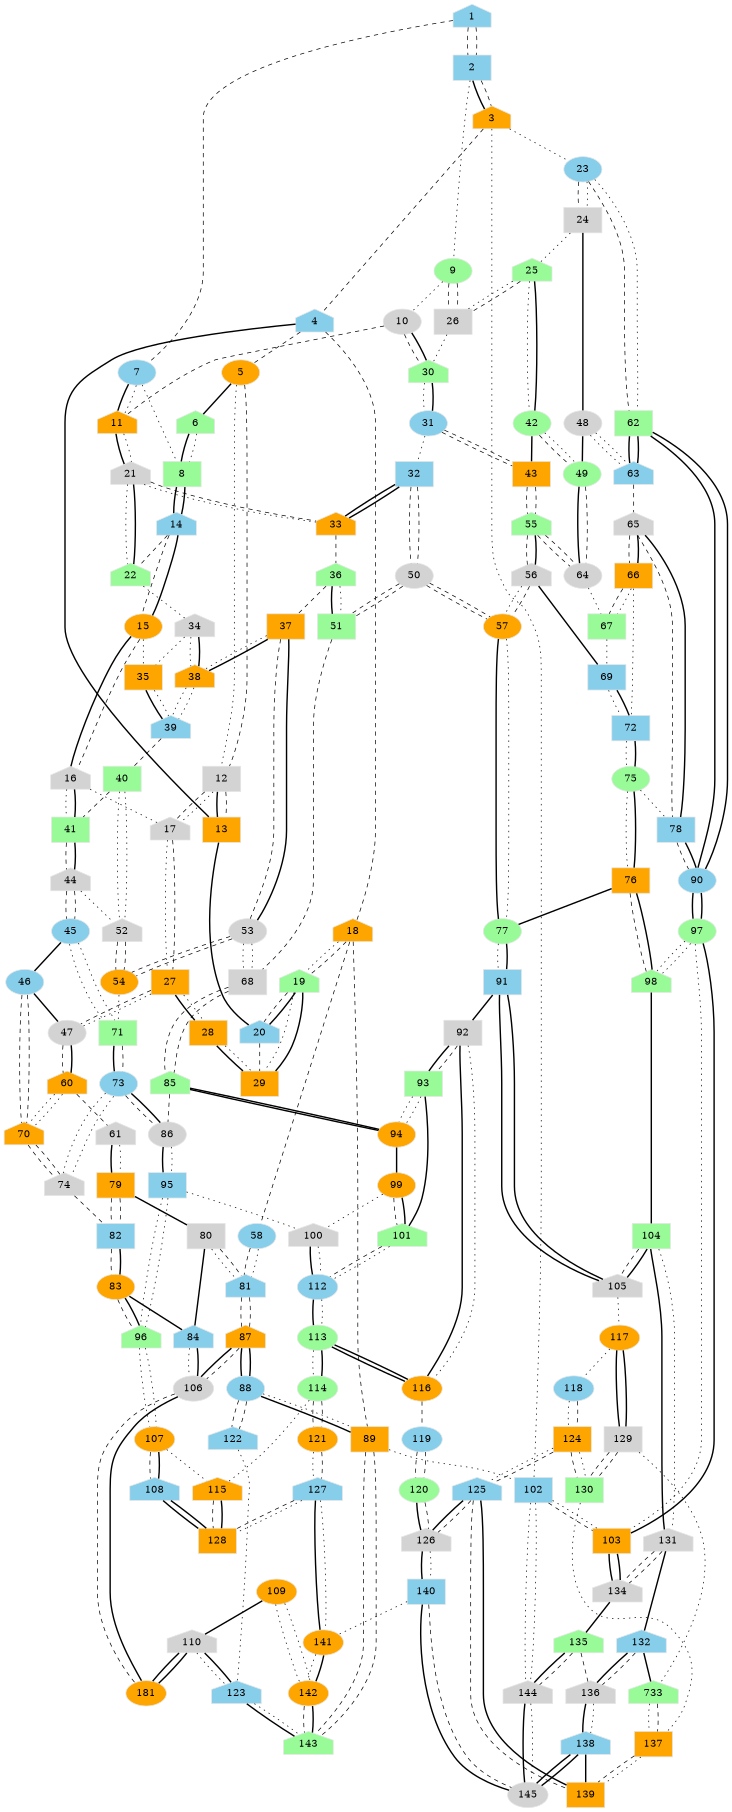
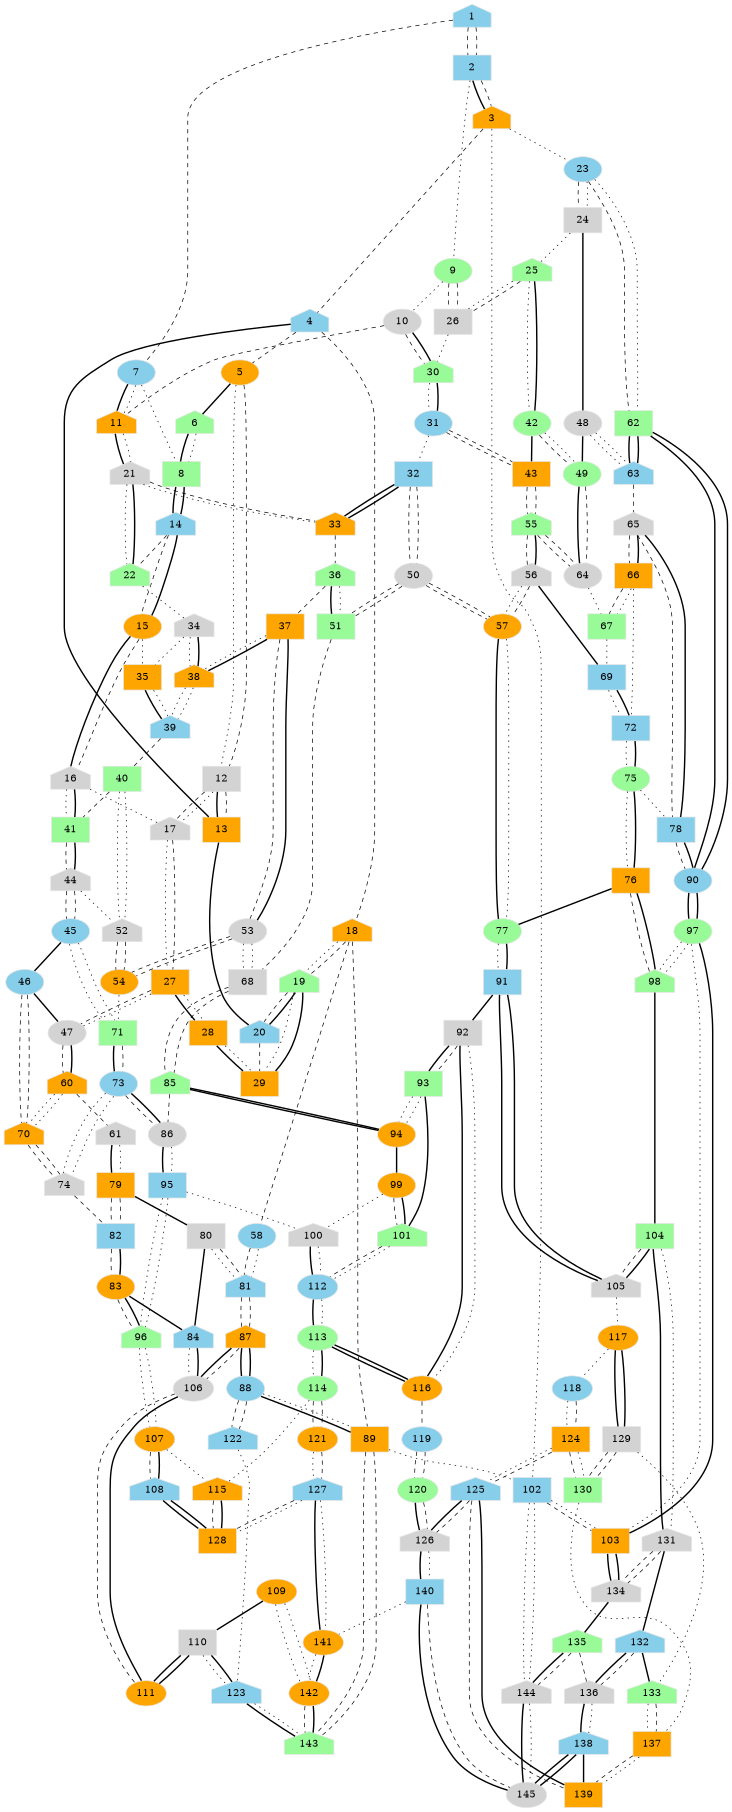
  graph {
    node [color=gray90 fillcolor=orange shape=house style=filled]
    edge [style=dashed]
    1 [fillcolor=skyblue]
    2 [fillcolor=skyblue shape=box]
    7 [fillcolor=skyblue shape=ellipse]
    3
    9 [fillcolor=palegreen shape=ellipse]
    8 [fillcolor=palegreen shape=box]
    11
    4 [fillcolor=skyblue]
    23 [fillcolor=skyblue shape=ellipse]
    102 [fillcolor=skyblue shape=box]
    10 [fillcolor=lightgrey shape=ellipse]
    26 [fillcolor=lightgrey shape=box]
    5 [shape=ellipse]
    13 [shape=box]
    18
    24 [fillcolor=lightgrey shape=box]
    62 [fillcolor=palegreen shape=box]
    103 [shape=box]
    144 [fillcolor=lightgrey]
    6 [fillcolor=palegreen]
    12 [fillcolor=lightgrey shape=box]
    20 [fillcolor=skyblue]
    19 [fillcolor=palegreen]
    58 [fillcolor=skyblue shape=ellipse]
    89 [shape=box]
    17 [fillcolor=lightgrey]
    14 [fillcolor=skyblue]
    21 [fillcolor=lightgrey]
    15 [shape=ellipse]
    22 [fillcolor=palegreen]
    30 [fillcolor=palegreen]
    31 [fillcolor=skyblue shape=ellipse]
    33
    27 [shape=box]
    29 [shape=box]
    16 [fillcolor=lightgrey]
    35 [shape=box]
    34 [fillcolor=lightgrey]
    41 [fillcolor=palegreen shape=box]
    39 [fillcolor=skyblue]
    44 [fillcolor=lightgrey]
    28 [shape=box]
    47 [fillcolor=lightgrey shape=ellipse]
    81 [fillcolor=skyblue]
    143 [fillcolor=palegreen]
    36 [fillcolor=palegreen]
    38
    25 [fillcolor=palegreen]
    48 [fillcolor=lightgrey shape=ellipse]
    63 [fillcolor=skyblue]
    90 [fillcolor=skyblue shape=ellipse]
    42 [fillcolor=palegreen shape=ellipse]
    49 [fillcolor=palegreen shape=ellipse]
    43 [shape=box]
    60
    32 [fillcolor=skyblue shape=box]
    50 [fillcolor=lightgrey shape=ellipse]
    55 [fillcolor=palegreen]
    51 [fillcolor=palegreen shape=box]
    57 [shape=ellipse]
    37 [shape=box]
    40 [fillcolor=palegreen shape=box]
    53 [fillcolor=lightgrey shape=ellipse]
    68 [fillcolor=lightgrey shape=box]
    54 [shape=ellipse]
    52 [fillcolor=lightgrey]
    45 [fillcolor=skyblue shape=ellipse]
    64 [fillcolor=lightgrey shape=ellipse]
    56 [fillcolor=lightgrey]
    46 [fillcolor=skyblue shape=ellipse]
    71 [fillcolor=palegreen shape=box]
    70
    73 [fillcolor=skyblue shape=ellipse]
    74 [fillcolor=lightgrey]
    61 [fillcolor=lightgrey]
    65 [fillcolor=lightgrey]
    67 [fillcolor=palegreen shape=box]
    77 [fillcolor=palegreen shape=ellipse]
    85 [fillcolor=palegreen]
    69 [fillcolor=skyblue shape=box]
    72 [fillcolor=skyblue shape=box]
    91 [fillcolor=skyblue shape=box]
    87
    79 [shape=box]
    82 [fillcolor=skyblue shape=box]
    80 [fillcolor=lightgrey shape=box]
    97 [fillcolor=palegreen shape=ellipse]
    66 [shape=box]
    78 [fillcolor=skyblue shape=box]
    75 [fillcolor=palegreen shape=ellipse]
    86 [fillcolor=lightgrey shape=ellipse]
    94 [shape=ellipse]
    76 [shape=box]
    95 [fillcolor=skyblue shape=box]
    83 [shape=ellipse]
    98 [fillcolor=palegreen]
    104 [fillcolor=palegreen shape=box]
    92 [fillcolor=lightgrey shape=box]
    105 [fillcolor=lightgrey]
    84 [fillcolor=skyblue]
    106 [fillcolor=lightgrey shape=ellipse]
    88 [fillcolor=skyblue shape=ellipse]
    96 [fillcolor=palegreen]
    107 [shape=ellipse]
-   111 [shape=ellipse label=181]
+   111 [shape=ellipse]
    99 [shape=ellipse]
    100 [fillcolor=lightgrey]
    122 [fillcolor=skyblue]
    123 [fillcolor=skyblue]
    93 [fillcolor=palegreen shape=box]
    116 [shape=ellipse]
    117 [shape=ellipse]
    101 [fillcolor=palegreen]
    119 [fillcolor=skyblue shape=ellipse]
    112 [fillcolor=skyblue shape=ellipse]
    108 [fillcolor=skyblue]
    115
    134 [fillcolor=lightgrey]
    131 [fillcolor=lightgrey]
    113 [fillcolor=palegreen shape=ellipse]
    145 [fillcolor=lightgrey shape=ellipse]
    135 [fillcolor=palegreen]
    132 [fillcolor=skyblue]
    118 [fillcolor=skyblue shape=ellipse]
    129 [fillcolor=lightgrey shape=box]
    128 [shape=box]
    109 [shape=ellipse]
-   110 [fillcolor=lightgrey]
+   110 [fillcolor=lightgrey shape=box]
    142 [shape=ellipse]
    114 [fillcolor=palegreen shape=ellipse]
    121 [shape=ellipse]
    127 [fillcolor=skyblue]
    120 [fillcolor=palegreen shape=ellipse]
    124 [shape=box]
    130 [fillcolor=palegreen shape=box]
-   133 [fillcolor=palegreen label=733]
+   133 [fillcolor=palegreen]
    125 [fillcolor=skyblue]
    126 [fillcolor=lightgrey]
    140 [fillcolor=skyblue shape=box]
    141 [shape=ellipse]
    139 [shape=box]
    137 [shape=box]
    136 [fillcolor=lightgrey]
    138 [fillcolor=skyblue]
    1 -- 2
    1 -- 2
    1 -- 7
    2 -- 3 [style=bold]
    2 -- 3
    2 -- 9 [style=dotted]
    7 -- 8 [style=dotted]
    7 -- 11 [style=bold]
    7 -- 11 [style=dotted]
    3 -- 4
    3 -- 23 [style=dotted]
    3 -- 102 [style=dotted]
    9 -- 10 [style=dotted]
    9 -- 26
    9 -- 26
    8 -- 14 [style=bold]
    8 -- 14 [style=bold]
    11 -- 21 [style=bold]
    11 -- 21 [style=dotted]
    4 -- 5
    4 -- 13 [style=bold]
    4 -- 18
    23 -- 24
    23 -- 24 [style=dotted]
    23 -- 62
    23 -- 62 [style=dotted]
    102 -- 103
    102 -- 103 [style=dotted]
    102 -- 144 [style=dotted]
    102 -- 144 [style=dotted]
    10 -- 11
    10 -- 30
    10 -- 30 [style=bold]
    26 -- 30 [style=dotted]
    5 -- 6 [style=bold]
    5 -- 12 [style=dotted]
    5 -- 12
    13 -- 20 [style=bold]
    18 -- 19 [style=dotted]
    18 -- 19
    18 -- 58
    18 -- 89
    24 -- 25 [style=dotted]
    24 -- 48 [style=bold]
    62 -- 63 [style=bold]
    62 -- 63 [style=bold]
    62 -- 90 [style=bold]
    62 -- 90 [style=bold]
    103 -- 134 [style=bold]
    103 -- 134 [style=bold]
    144 -- 145 [style=bold]
    144 -- 145 [style=dotted]
    6 -- 8 [style=bold]
    6 -- 8 [style=dotted]
    12 -- 13 [style=bold]
    12 -- 13
    12 -- 17
    12 -- 17 [style=dotted]
    20 -- 29
    19 -- 20
    19 -- 20 [style=bold]
    19 -- 29 [style=dotted]
    19 -- 29 [style=bold]
    58 -- 81
    58 -- 81 [style=dotted]
    89 -- 102 [style=dotted]
    89 -- 143
    89 -- 143
    17 -- 27 [style=dotted]
    17 -- 27
    14 -- 15
    14 -- 15 [style=bold]
    14 -- 22
    21 -- 22 [style=dotted]
    21 -- 22 [style=bold]
    21 -- 33 [style=dotted]
    21 -- 33
    15 -- 16 [style=bold]
    15 -- 16
    15 -- 35 [style=dotted]
    22 -- 34 [style=dotted]
    30 -- 31 [style=dotted]
    30 -- 31 [style=bold]
    31 -- 43
    31 -- 43
    31 -- 32 [style=dotted]
    33 -- 36
    27 -- 28 [style=bold]
    27 -- 28 [style=dotted]
    27 -- 47
    27 -- 47 [style=dotted]
    16 -- 17 [style=dotted]
    16 -- 41 [style=dotted]
    16 -- 41 [style=bold]
    35 -- 39 [style=bold]
    35 -- 39 [style=dotted]
    34 -- 35 [style=dotted]
    34 -- 38 [style=dotted]
    34 -- 38 [style=bold]
    41 -- 44
    41 -- 44 [style=bold]
    39 -- 40
    44 -- 52 [style=dotted]
    44 -- 45
    44 -- 45
    28 -- 29 [style=bold]
    28 -- 29 [style=dotted]
    47 -- 60
    47 -- 60 [style=bold]
    81 -- 87
    81 -- 87
    36 -- 51 [style=bold]
    36 -- 51 [style=dotted]
    36 -- 37
    38 -- 39 [style=dotted]
    38 -- 39 [style=dotted]
    25 -- 26 [style=dotted]
    25 -- 26
    25 -- 42 [style=dotted]
    25 -- 42 [style=bold]
    48 -- 63 [style=dotted]
    48 -- 63 [style=dotted]
    48 -- 49 [style=bold]
    63 -- 65
    90 -- 97 [style=bold]
    90 -- 97 [style=bold]
    42 -- 49
    42 -- 49 [style=dotted]
    42 -- 43 [style=bold]
    49 -- 64 [style=bold]
    49 -- 64
    43 -- 55
    43 -- 55
    60 -- 70 [style=dotted]
    60 -- 70 [style=dotted]
    60 -- 61
    32 -- 33 [style=bold]
    32 -- 33 [style=bold]
    32 -- 50
    32 -- 50
    50 -- 51
    50 -- 51
    50 -- 57
    50 -- 57
    55 -- 64
    55 -- 64
    55 -- 56
    55 -- 56 [style=bold]
    51 -- 68
    57 -- 77 [style=bold]
    57 -- 77 [style=dotted]
    37 -- 38 [style=dotted]
    37 -- 38 [style=bold]
    37 -- 53
    37 -- 53 [style=bold]
    40 -- 41
    40 -- 52 [style=dotted]
    40 -- 52 [style=dotted]
    53 -- 68 [style=dotted]
    53 -- 68 [style=dotted]
    53 -- 54
    53 -- 54
    68 -- 85
    68 -- 85
    54 -- 71 [style=dotted]
    52 -- 54
    52 -- 54
    45 -- 46 [style=bold]
    45 -- 71 [style=dotted]
    45 -- 71 [style=dotted]
    64 -- 67 [style=dotted]
    56 -- 57 [style=dotted]
    56 -- 57
    56 -- 69 [style=bold]
    46 -- 47 [style=bold]
    46 -- 70
    46 -- 70
    71 -- 73 [style=bold]
    71 -- 73
    70 -- 74
    70 -- 74
    73 -- 74 [style=dotted]
    73 -- 74 [style=dotted]
    73 -- 86
    73 -- 86 [style=bold]
    74 -- 82
    61 -- 79 [style=bold]
    61 -- 79 [style=dotted]
    65 -- 66
    65 -- 66 [style=bold]
    65 -- 78
    65 -- 78 [style=bold]
    67 -- 69 [style=dotted]
    77 -- 91 [style=dotted]
    77 -- 91 [style=bold]
    85 -- 86
    85 -- 94 [style=bold]
    85 -- 94 [style=bold]
    69 -- 72 [style=dotted]
    69 -- 72 [style=bold]
    72 -- 75 [style=dotted]
    72 -- 75 [style=bold]
    91 -- 92 [style=bold]
    91 -- 105 [style=bold]
    91 -- 105 [style=bold]
    87 -- 106 [style=bold]
    87 -- 106
    87 -- 88 [style=bold]
    87 -- 88 [style=bold]
    79 -- 82
    79 -- 82
    79 -- 80 [style=bold]
    82 -- 83
    82 -- 83 [style=bold]
    80 -- 81 [style=dotted]
    80 -- 81
    80 -- 84 [style=bold]
    97 -- 103 [style=dotted]
    97 -- 103 [style=bold]
    97 -- 98 [style=dotted]
    97 -- 98 [style=dotted]
    66 -- 67
    66 -- 67 [style=dotted]
    66 -- 72 [style=dotted]
    78 -- 90
    78 -- 90 [style=bold]
    75 -- 78 [style=dotted]
    75 -- 76 [style=dotted]
    75 -- 76 [style=bold]
    86 -- 95 [style=bold]
    86 -- 95 [style=dotted]
    94 -- 99 [style=bold]
    76 -- 77 [style=bold]
    76 -- 98
    76 -- 98 [style=bold]
    95 -- 96 [style=dotted]
    95 -- 96 [style=dotted]
    95 -- 100 [style=dotted]
    83 -- 84 [style=bold]
    83 -- 96
    83 -- 96 [style=bold]
    98 -- 104 [style=bold]
    104 -- 105
    104 -- 105 [style=bold]
    104 -- 131 [style=bold]
    104 -- 131 [style=dotted]
    92 -- 93 [style=bold]
    92 -- 93
    92 -- 116 [style=bold]
    92 -- 116 [style=dotted]
    105 -- 117 [style=dotted]
    84 -- 106 [style=dotted]
    84 -- 106 [style=bold]
    106 -- 111
    106 -- 111 [style=bold]
    88 -- 89 [style=bold]
    88 -- 89 [style=dotted]
    88 -- 122
    88 -- 122
    96 -- 107 [style=dotted]
    96 -- 107 [style=dotted]
    107 -- 108
    107 -- 108 [style=bold]
    107 -- 115 [style=dotted]
    99 -- 100 [style=dotted]
    99 -- 101
    99 -- 101 [style=bold]
    100 -- 112 [style=bold]
    100 -- 112 [style=dotted]
    122 -- 123 [style=dotted]
    123 -- 143 [style=bold]
    123 -- 143 [style=dotted]
    93 -- 94 [style=dotted]
    93 -- 94 [style=dotted]
    93 -- 101 [style=bold]
    116 -- 119
    117 -- 118 [style=dotted]
    117 -- 129 [style=bold]
    117 -- 129 [style=bold]
    101 -- 112
    101 -- 112 [style=dotted]
    119 -- 120
    119 -- 120
    112 -- 113 [style=bold]
    112 -- 113 [style=dotted]
    108 -- 128 [style=bold]
    108 -- 128 [style=bold]
    115 -- 128
    115 -- 128 [style=bold]
    134 -- 135 [style=bold]
    131 -- 134
    131 -- 134
    131 -- 132 [style=bold]
    113 -- 116 [style=bold]
    113 -- 116 [style=bold]
    113 -- 114 [style=dotted]
    113 -- 114 [style=bold]
    135 -- 144 [style=bold]
    135 -- 144
    135 -- 136
    132 -- 133 [style=bold]
    132 -- 136 [style=bold]
    132 -- 136
    118 -- 124 [style=dotted]
    118 -- 124
    129 -- 130
    129 -- 130
    129 -- 133 [style=dotted]
    109 -- 110 [style=bold]
    109 -- 142 [style=dotted]
    109 -- 142 [style=dotted]
    110 -- 111 [style=bold]
    110 -- 111 [style=bold]
    110 -- 123 [style=dotted]
    110 -- 123 [style=bold]
    142 -- 143
    142 -- 143 [style=bold]
    114 -- 115 [style=dotted]
    114 -- 121
    114 -- 121
    121 -- 127 [style=dotted]
    121 -- 127
    127 -- 128
    127 -- 128 [style=dotted]
    127 -- 141 [style=bold]
    127 -- 141 [style=dotted]
    120 -- 126 [style=bold]
    120 -- 126
    124 -- 130
    124 -- 130 [style=dotted]
    124 -- 125 [style=dotted]
    124 -- 125
    130 -- 137 [style=dotted]
    133 -- 137 [style=dotted]
    133 -- 137
    125 -- 126 [style=bold]
    125 -- 126
    125 -- 139
    125 -- 139 [style=bold]
    126 -- 140 [style=bold]
    126 -- 140 [style=dotted]
    140 -- 145 [style=bold]
    140 -- 145
    140 -- 141 [style=dotted]
    141 -- 142 [style=dotted]
    141 -- 142 [style=bold]
    137 -- 139
    137 -- 139 [style=dotted]
    136 -- 138 [style=bold]
    136 -- 138 [style=dotted]
    138 -- 145 [style=bold]
    138 -- 145 [style=bold]
    138 -- 139 [style=bold]
  }
